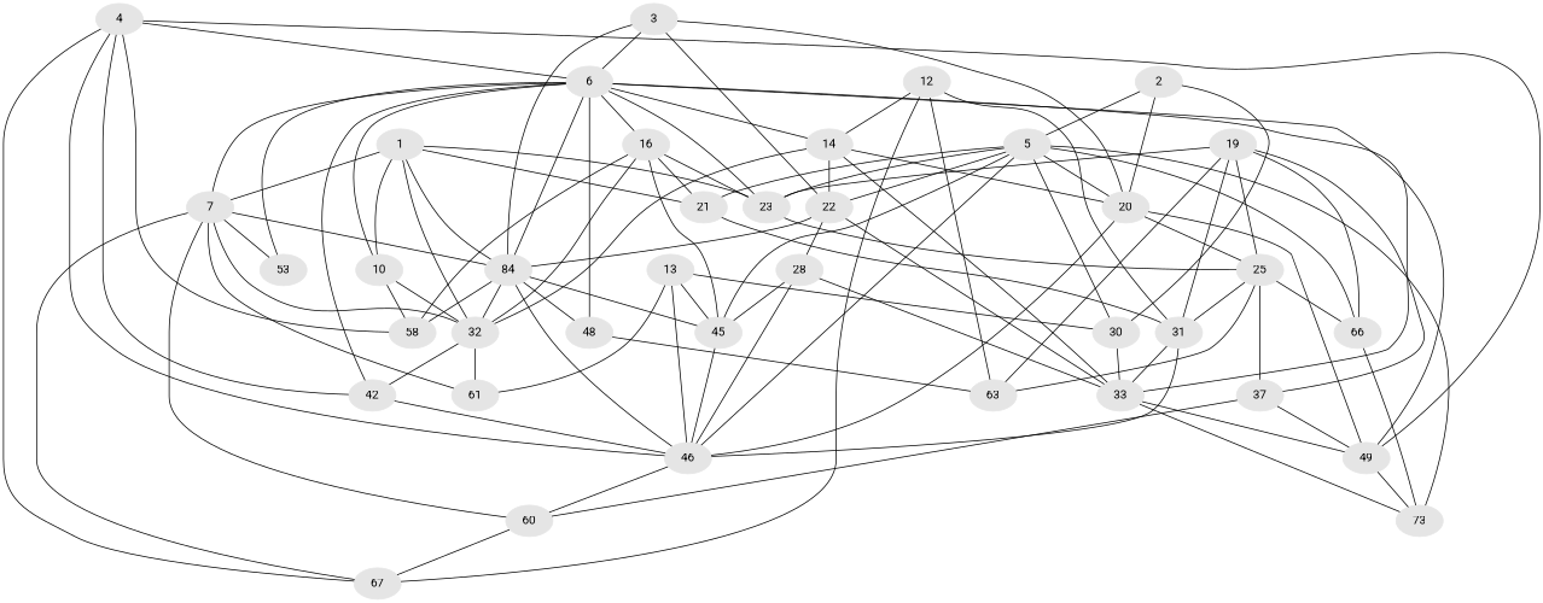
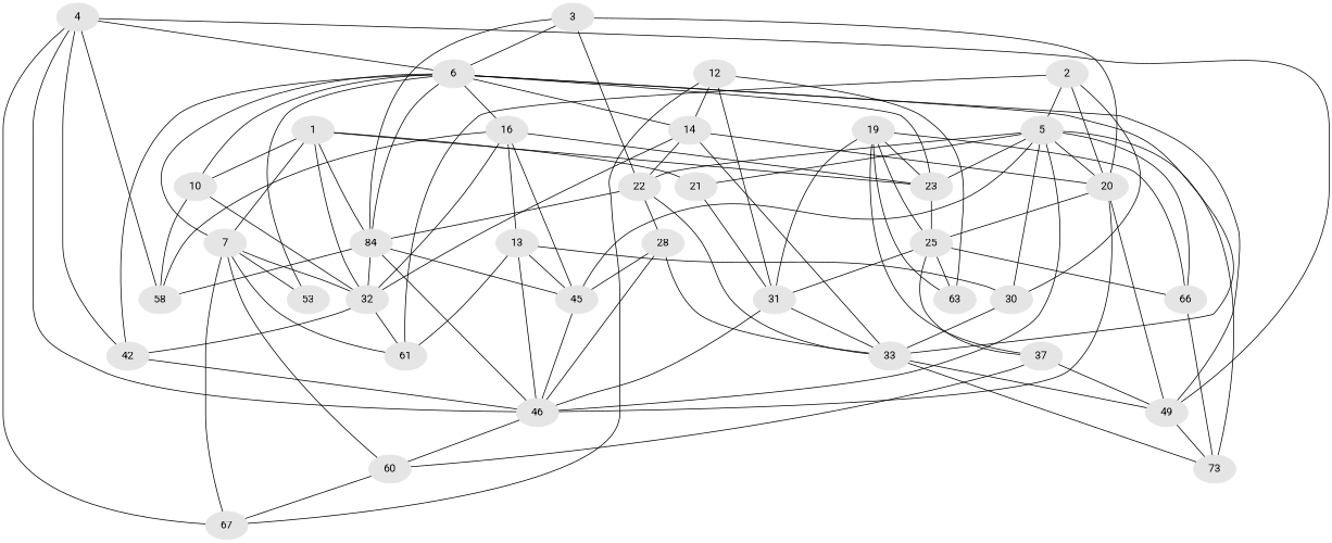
  graph {
    fontname=Roboto
    node [color=gray90 fontname=Roboto style=filled]
    edge [fontname=Roboto]
    1 [super="+9"]
    7 [super="+8"]
    10
    21
    23 [super="+40"]
    n6 [label=84 super="+38"]
    32 [super="+34"]
    61
    67
    53
    60
    58
    31 [super="+57"]
    25 [super="+29+43"]
    46 [super="+50+62"]
    45 [super="+51"]
-   48
    42
    5 [super="+17+18"]
    20 [super="+54"]
    30
    22 [super="+35"]
    66
    73
    2
    49 [super="+75+56"]
    33 [super="+36+55"]
    6 [super="+41+27+44"]
    14 [super="+68"]
    16 [super="+72"]
    3
    28
    4 [super="+15"]
    63
    12
    13
    19 [super="+26"]
    37
    1 -- 7
    1 -- 10
    1 -- 21
    1 -- 23
    1 -- n6
    1 -- 32
-   7 -- n6
    7 -- 32
    7 -- 61
    7 -- 67
    7 -- 53
    7 -- 60
    10 -- 32
    10 -- 58
    21 -- 31
    23 -- 25 [weight=2]
    n6 -- 32
    n6 -- 58
    n6 -- 46
    n6 -- 45
-   n6 -- 48
    32 -- 61
    32 -- 42
    60 -- 67
    31 -- 46
    31 -- 33
    25 -- 31
    25 -- 66
    25 -- 63
    25 -- 37
    46 -- 60
    45 -- 46
-   48 -- 63
    42 -- 46
    5 -- 21
    5 -- 23 [weight=2]
    5 -- 46
    5 -- 45
    5 -- 20 [weight=2]
    5 -- 30
    5 -- 22
    5 -- 66
    5 -- 73
    20 -- 25
    20 -- 46
    20 -- 49
    30 -- 33
    22 -- n6
    22 -- 33
    22 -- 28
    66 -- 73
+   2 -- 61
    2 -- 5
    2 -- 20
    2 -- 30
    49 -- 73
    33 -- 73
    33 -- 49
    6 -- 7
    6 -- 10
    6 -- 23
    6 -- n6
    6 -- 53
-   6 -- 48 [weight=2]
    6 -- 42
    6 -- 49
    6 -- 33
    6 -- 14
    6 -- 16
    14 -- 32
    14 -- 20
    14 -- 22
    14 -- 33
-   16 -- 21
+   16 -- 13
    16 -- 23
    16 -- 32
    16 -- 58
    16 -- 45
    3 -- n6
    3 -- 20
    3 -- 22
    3 -- 6
    28 -- 46
    28 -- 45
    28 -- 33
    4 -- 67
    4 -- 58
    4 -- 46
    4 -- 42
    4 -- 49
    4 -- 6
    12 -- 67
    12 -- 31
    12 -- 14
    12 -- 63
    13 -- 61
    13 -- 46
    13 -- 45
    13 -- 30
    19 -- 23
    19 -- 31
    19 -- 25
    19 -- 66
    19 -- 63
    19 -- 37
    37 -- 60
    37 -- 49
  }
